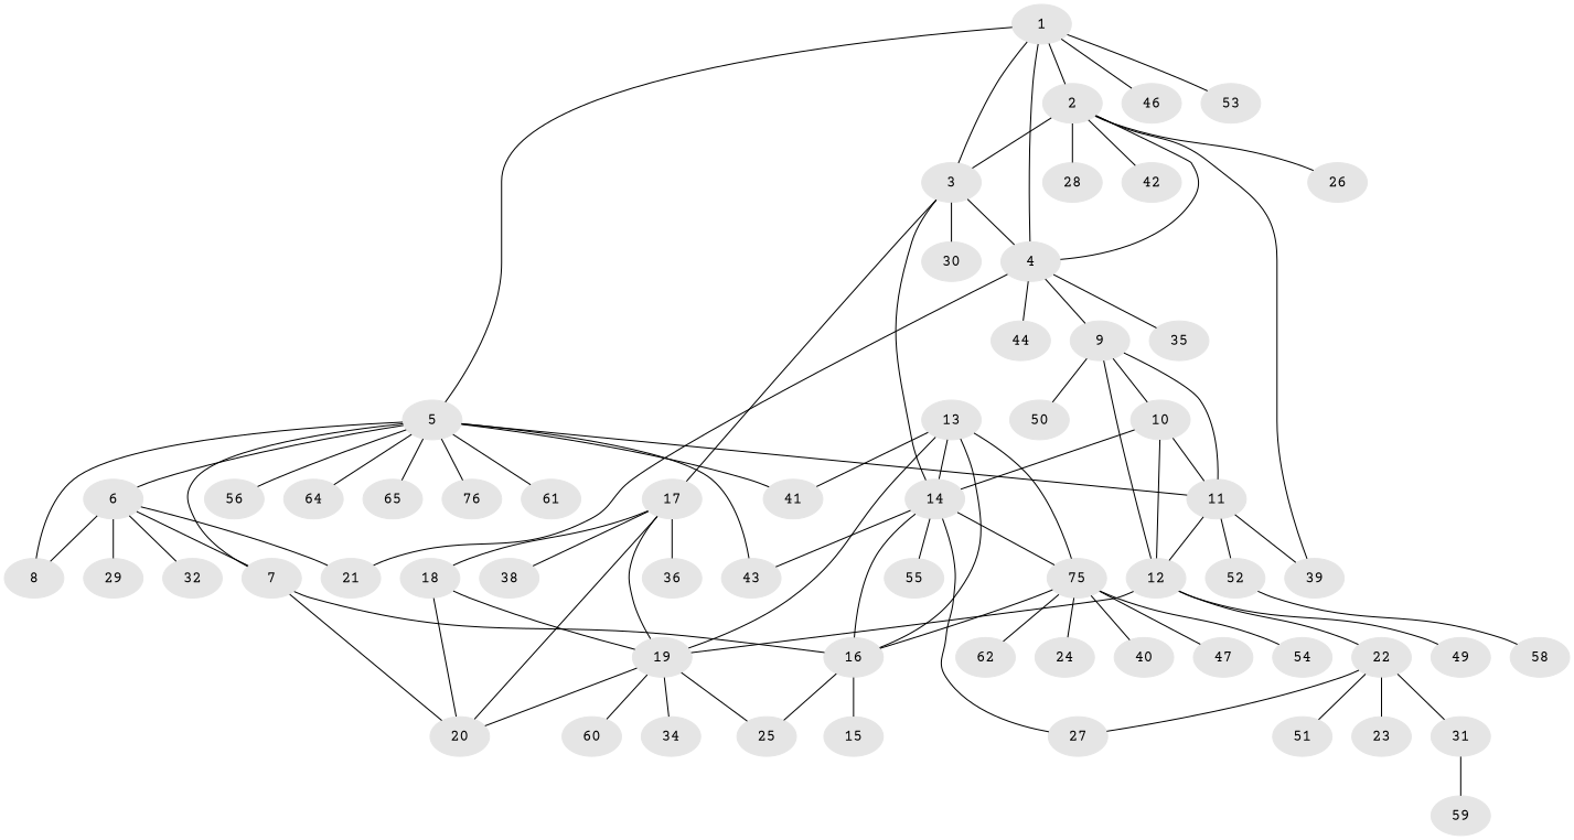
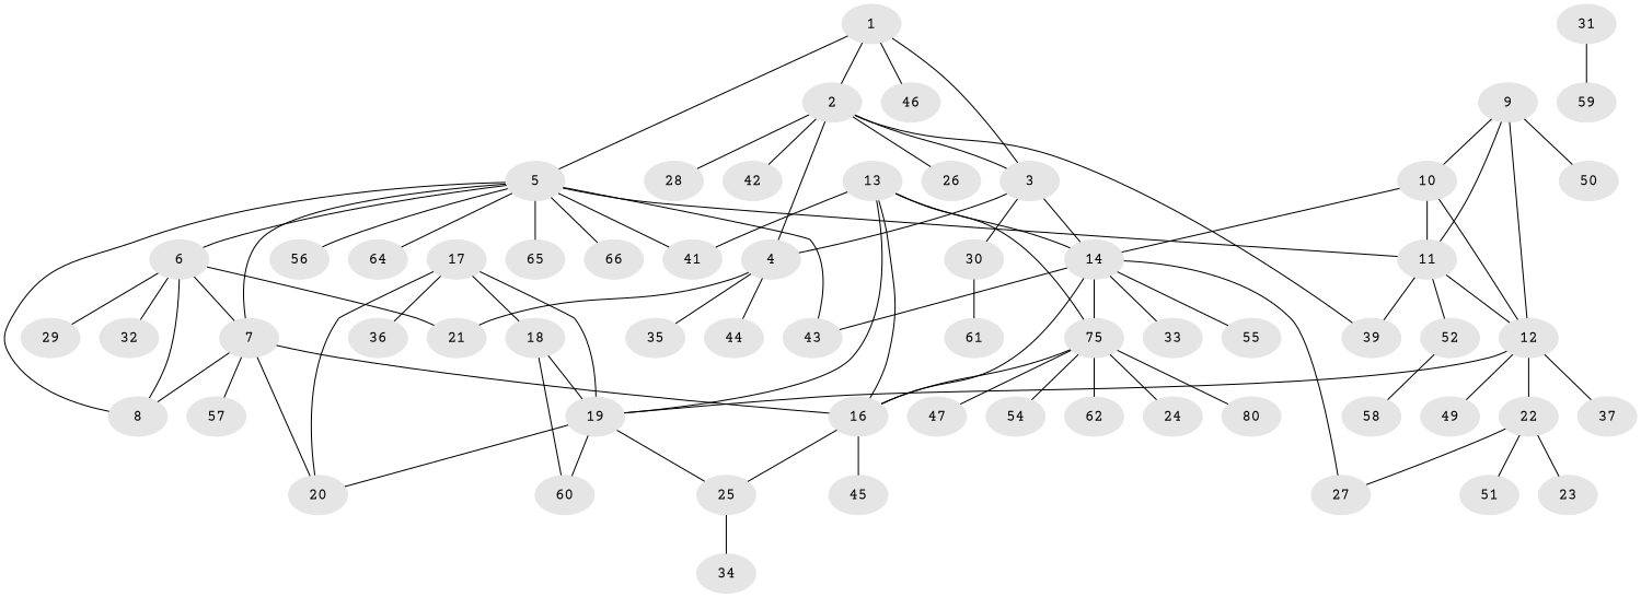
  graph {
    fontname="Courier Prime"
    node [color=gray90 fontname="Courier Prime" style=filled]
    edge [fontname="Courier Prime" weight=1.0]
    1
    2
    3
    4
    5
    46
-   53
    26
    28
    39
    42
    14
    17
    30
    9
    21
    35
    44
    6
    7
    8
    11
    41
    43
    56
    64
    65
-   66 [label=76]
+   66
    16
    n30 [label=75]
    27
+   33
    55
    20
    19
    18
    36
-   38
    61
    10
    12
    50
    29
    32
+   57
    52
    25
-   45 [label=15]
+   45
    22
+   37
    49
    58
    34
    60
    23
    31
    51
    13
    24
-   40
+   40 [label=80]
    47
    54
    62
    59
    1 -- 2
    1 -- 3
-   1 -- 4
    1 -- 5
    1 -- 46
-   1 -- 53
    2 -- 3
    2 -- 4
    2 -- 26
    2 -- 28
    2 -- 39
    2 -- 42
    3 -- 4
    3 -- 14
-   3 -- 17
    3 -- 30
-   4 -- 9
    4 -- 21
    4 -- 35
    4 -- 44
    5 -- 6
    5 -- 7
    5 -- 8
    5 -- 11
    5 -- 41
    5 -- 43
    5 -- 56
    5 -- 64
    5 -- 65
    5 -- 66
    14 -- 43
    14 -- 16
    14 -- n30
    14 -- 27
+   14 -- 33
    14 -- 55
    17 -- 20
    17 -- 19
    17 -- 18
    17 -- 36
-   17 -- 38
-   5 -- 61
+   30 -- 61
    9 -- 11
    9 -- 10
    9 -- 12
    9 -- 50
    6 -- 21
    6 -- 7
    6 -- 8
    6 -- 29
    6 -- 32
+   7 -- 8
    7 -- 16
    7 -- 20
+   7 -- 57
    11 -- 39
    11 -- 12
    11 -- 52
    16 -- 25
    16 -- 45
    n30 -- 16
    n30 -- 24
    n30 -- 40
    n30 -- 47
    n30 -- 54
    n30 -- 62
    19 -- 20
    19 -- 25
-   19 -- 34
+   25 -- 34
    19 -- 60
-   18 -- 20
+   18 -- 60
    18 -- 19
    10 -- 14
    10 -- 11
    10 -- 12
    12 -- 19
    12 -- 22
+   12 -- 37
    12 -- 49
    52 -- 58
    22 -- 27
    22 -- 23
-   22 -- 31
    22 -- 51
    31 -- 59
    13 -- 14
    13 -- 41
    13 -- 16
    13 -- n30
    13 -- 19
  }
